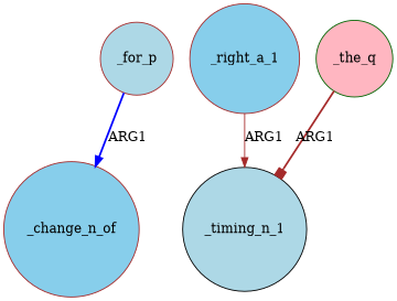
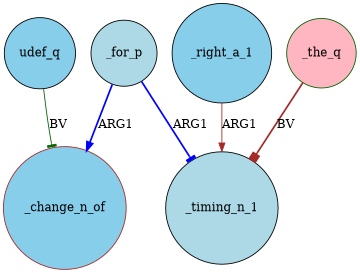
  digraph {
    node [color=black fillcolor=skyblue shape=circle style=filled]
    edge [arrowhead=normal color=blue style=bold]
-   _for_p [color=brown fillcolor=lightblue]
+   _for_p [fillcolor=lightblue]
    _change_n_of [color=brown]
    _timing_n_1 [fillcolor=lightblue]
+   udef_q
    _the_q [color=darkgreen fillcolor=lightpink]
-   _right_a_1 [color=brown]
+   _right_a_1
    _for_p -> _change_n_of [label=ARG1]
-   _the_q -> _timing_n_1 [arrowhead=box color=brown label=ARG1]
+   _for_p -> _timing_n_1 [arrowhead=tee label=ARG1]
+   udef_q -> _change_n_of [arrowhead=tee color=darkgreen label=BV style=solid]
+   _the_q -> _timing_n_1 [arrowhead=box color=brown label=BV]
    _right_a_1 -> _timing_n_1 [color=brown label=ARG1 style=solid]
  }
